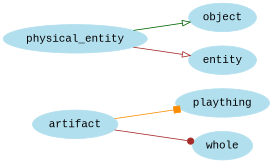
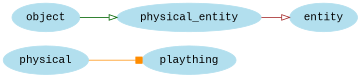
  digraph {
    fontname="Liberation Mono"
    rankdir=LR
    node [color=lightblue2 fontname="Liberation Mono" style=filled]
    edge [arrowhead=onormal color=brown fontname="Liberation Mono"]
-   artifact
+   artifact [label=physical]
    plaything
-   whole
    object
    physical_entity
    entity
    artifact -> plaything [arrowhead=box color=darkorange]
-   artifact -> whole [arrowhead=dot]
-   physical_entity -> object [color=darkgreen]
+   object -> physical_entity [color=darkgreen]
    physical_entity -> entity
  }
